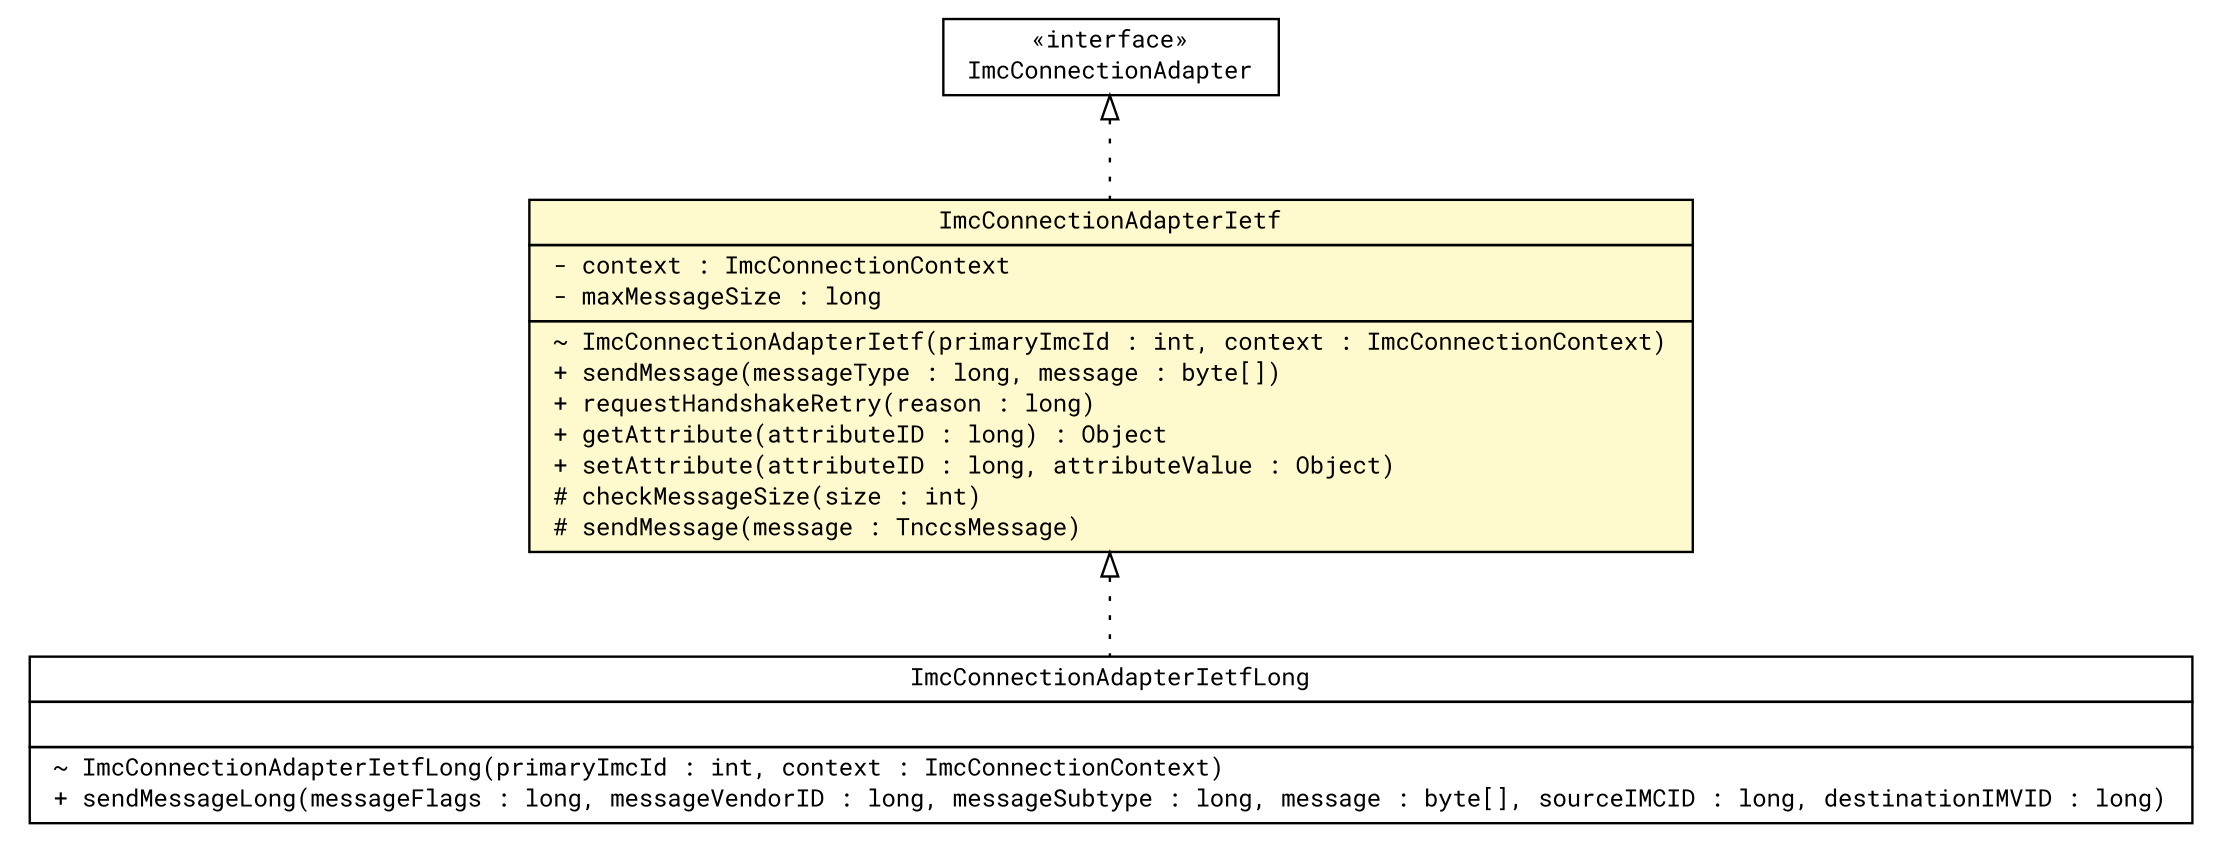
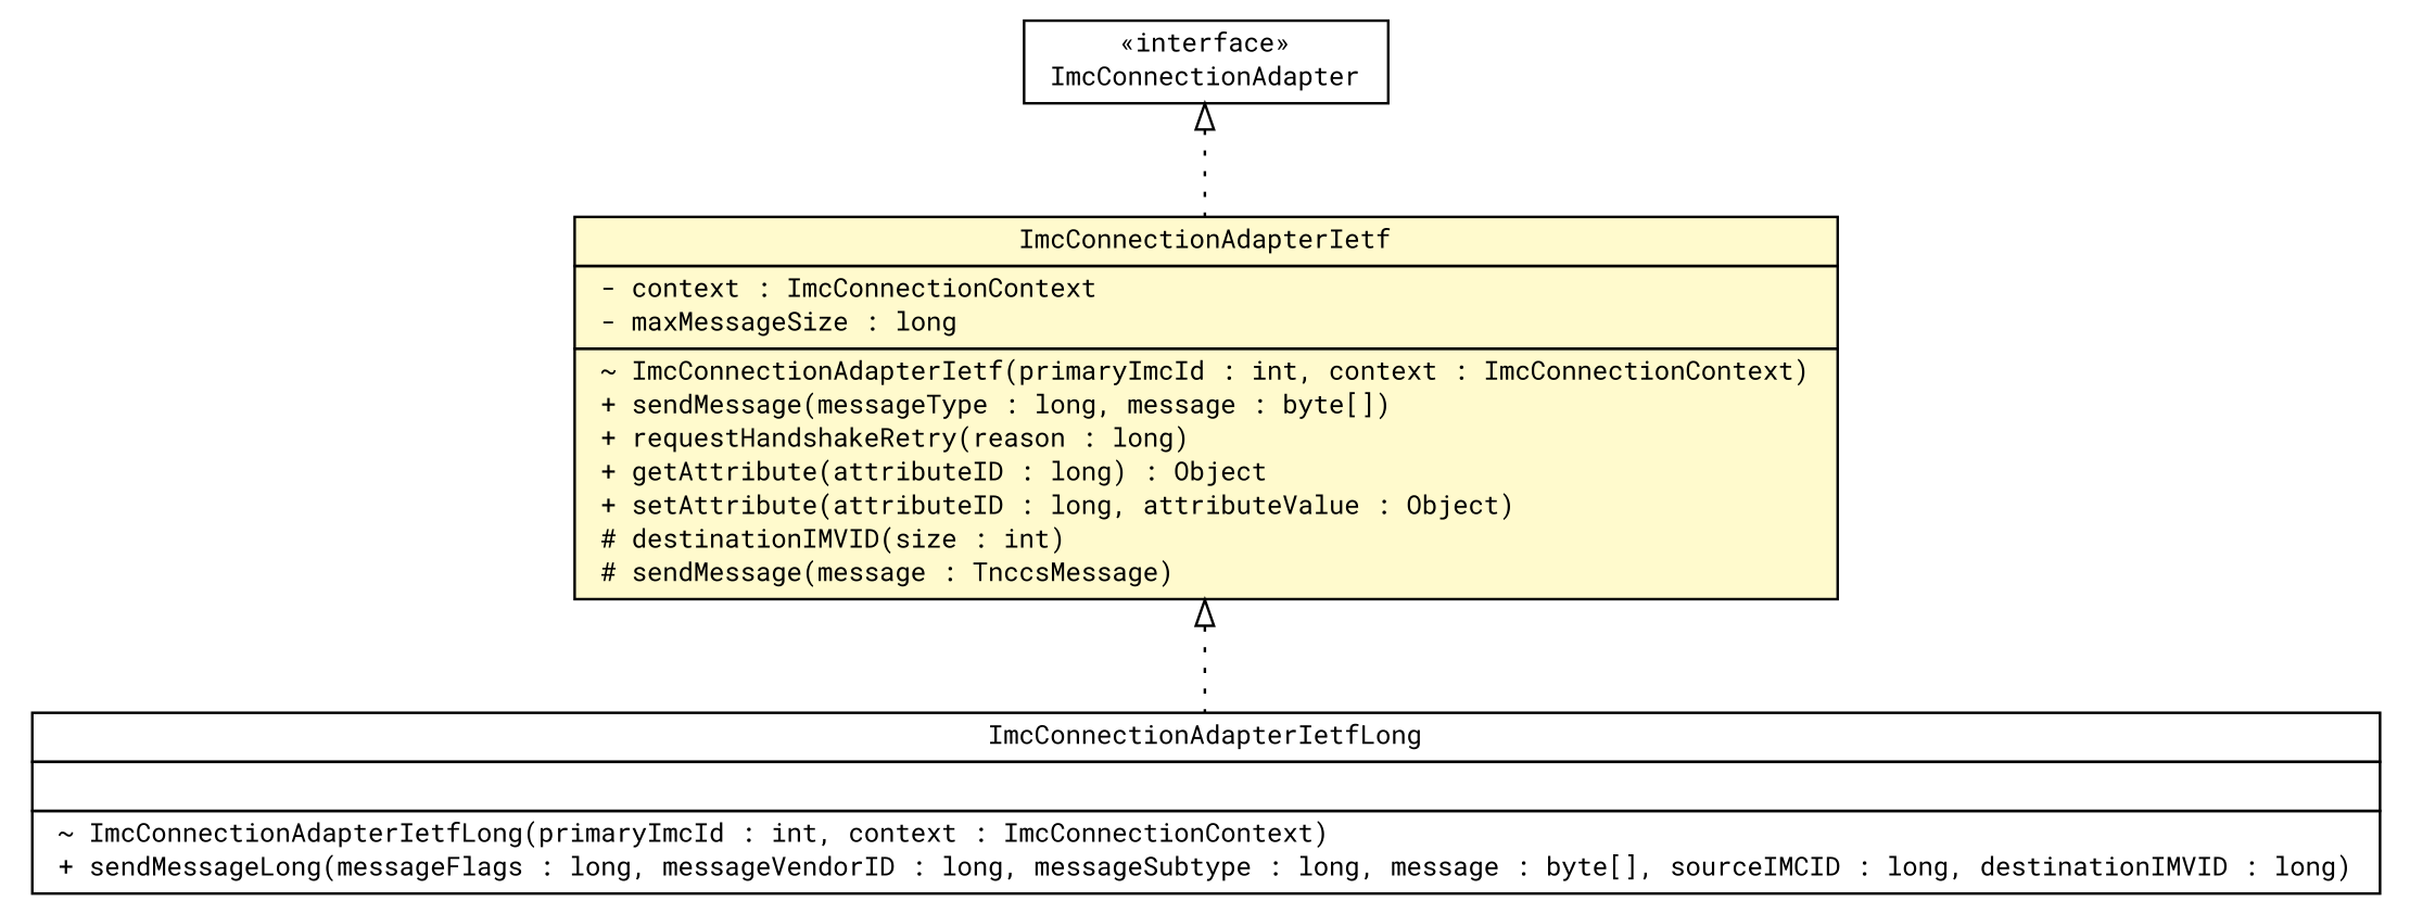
  digraph {
    fontname="Roboto Mono"
    nodesep=0.25
    ranksep=0.5
    node [fontcolor=black fontname="Roboto Mono" fontsize=10.0 shape=plaintext]
    edge [arrowtail=empty dir=back fontname="Roboto Mono" fontsize=10 headport=p labelfontname=Helvetica labelfontsize=10 style=dotted tailport=p]
    n1 [label=<<table title="de.hsbremen.tc.tnc.tnccs.adapter.connection.ImcConnectionAdapterIetfLong" border="0" cellborder="1" cellspacing="0" cellpadding="2" port="p" href="./ImcConnectionAdapterIetfLong.html"> 		<tr><td><table border="0" cellspacing="0" cellpadding="1"> <tr><td align="center" balign="center"> ImcConnectionAdapterIetfLong </td></tr> 		</table></td></tr> 		<tr><td><table border="0" cellspacing="0" cellpadding="1"> <tr><td align="left" balign="left">  </td></tr> 		</table></td></tr> 		<tr><td><table border="0" cellspacing="0" cellpadding="1"> <tr><td align="left" balign="left"> ~ ImcConnectionAdapterIetfLong(primaryImcId : int, context : ImcConnectionContext) </td></tr> <tr><td align="left" balign="left"> + sendMessageLong(messageFlags : long, messageVendorID : long, messageSubtype : long, message : byte[], sourceIMCID : long, destinationIMVID : long) </td></tr> 		</table></td></tr> 		</table>>]
    n2 [label=<<table title="de.hsbremen.tc.tnc.tnccs.adapter.connection.ImcConnectionAdapter" border="0" cellborder="1" cellspacing="0" cellpadding="2" port="p" href="./ImcConnectionAdapter.html"> 		<tr><td><table border="0" cellspacing="0" cellpadding="1"> <tr><td align="center" balign="center"> &#171;interface&#187; </td></tr> <tr><td align="center" balign="center"> ImcConnectionAdapter </td></tr> 		</table></td></tr> 		</table>>]
-   n3 [label=<<table title="de.hsbremen.tc.tnc.tnccs.adapter.connection.ImcConnectionAdapterIetf" border="0" cellborder="1" cellspacing="0" cellpadding="2" port="p" bgcolor="lemonChiffon" href="./ImcConnectionAdapterIetf.html"> 		<tr><td><table border="0" cellspacing="0" cellpadding="1"> <tr><td align="center" balign="center"> ImcConnectionAdapterIetf </td></tr> 		</table></td></tr> 		<tr><td><table border="0" cellspacing="0" cellpadding="1"> <tr><td align="left" balign="left"> - context : ImcConnectionContext </td></tr> <tr><td align="left" balign="left"> - maxMessageSize : long </td></tr> 		</table></td></tr> 		<tr><td><table border="0" cellspacing="0" cellpadding="1"> <tr><td align="left" balign="left"> ~ ImcConnectionAdapterIetf(primaryImcId : int, context : ImcConnectionContext) </td></tr> <tr><td align="left" balign="left"> + sendMessage(messageType : long, message : byte[]) </td></tr> <tr><td align="left" balign="left"> + requestHandshakeRetry(reason : long) </td></tr> <tr><td align="left" balign="left"> + getAttribute(attributeID : long) : Object </td></tr> <tr><td align="left" balign="left"> + setAttribute(attributeID : long, attributeValue : Object) </td></tr> <tr><td align="left" balign="left"> # checkMessageSize(size : int) </td></tr> <tr><td align="left" balign="left"> # sendMessage(message : TnccsMessage) </td></tr> 		</table></td></tr> 		</table>>]
+   n3 [label=<<table title="de.hsbremen.tc.tnc.tnccs.adapter.connection.ImcConnectionAdapterIetf" border="0" cellborder="1" cellspacing="0" cellpadding="2" port="p" bgcolor="lemonChiffon" href="./ImcConnectionAdapterIetf.html"> 		<tr><td><table border="0" cellspacing="0" cellpadding="1"> <tr><td align="center" balign="center"> ImcConnectionAdapterIetf </td></tr> 		</table></td></tr> 		<tr><td><table border="0" cellspacing="0" cellpadding="1"> <tr><td align="left" balign="left"> - context : ImcConnectionContext </td></tr> <tr><td align="left" balign="left"> - maxMessageSize : long </td></tr> 		</table></td></tr> 		<tr><td><table border="0" cellspacing="0" cellpadding="1"> <tr><td align="left" balign="left"> ~ ImcConnectionAdapterIetf(primaryImcId : int, context : ImcConnectionContext) </td></tr> <tr><td align="left" balign="left"> + sendMessage(messageType : long, message : byte[]) </td></tr> <tr><td align="left" balign="left"> + requestHandshakeRetry(reason : long) </td></tr> <tr><td align="left" balign="left"> + getAttribute(attributeID : long) : Object </td></tr> <tr><td align="left" balign="left"> + setAttribute(attributeID : long, attributeValue : Object) </td></tr> <tr><td align="left" balign="left"> # destinationIMVID(size : int) </td></tr> <tr><td align="left" balign="left"> # sendMessage(message : TnccsMessage) </td></tr> 		</table></td></tr> 		</table>>]
    n2 -> n3
    n3 -> n1
  }
